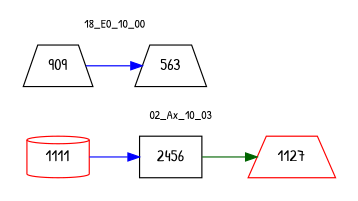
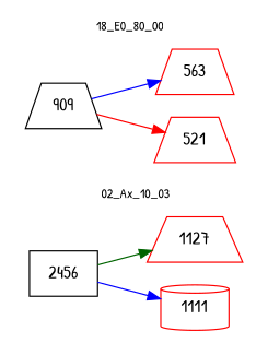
  digraph {
    fontname="Patrick Hand"
    rankdir=LR
    node [color=red fontname="Patrick Hand" shape=trapezium]
    edge [color=blue fontname="Patrick Hand"]
    n1 [color=black label=2456 shape=box]
    n2 [label=1111 shape=cylinder]
    n3 [label=1127]
    n4 [color=black label=909]
-   n6 [color=black label=563]
+   n5 [label=521]
+   n6 [label=563]
    subgraph cluster_1 {
      color=white
      fontsize=10
      label="02_Ax_10_03"
      n1
      n2
      n3
    }
    subgraph cluster_2 {
      color=white
      fontsize=10
-     label="18_E0_10_00"
+     label="18_E0_80_00"
      n4
+     n5
      n6
    }
-   n2 -> n1
+   n1 -> n2
    n1 -> n3 [color=darkgreen]
+   n4 -> n5 [color=red]
    n4 -> n6
  }
